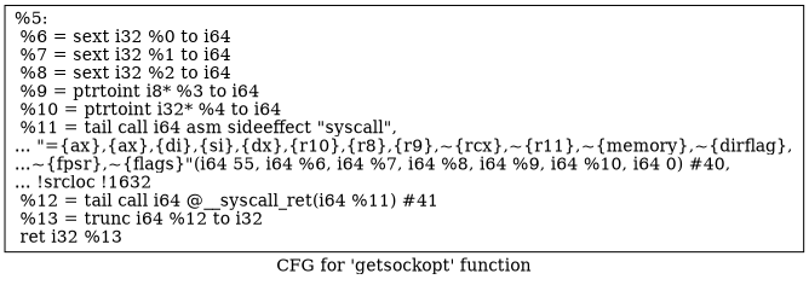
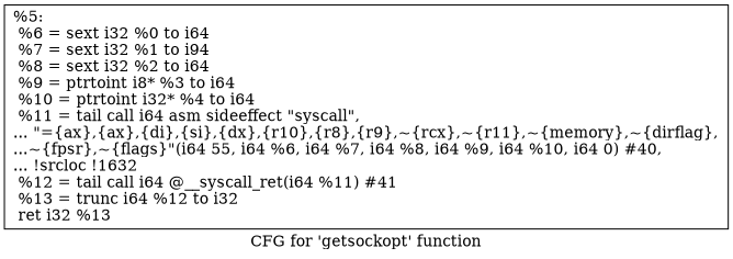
  digraph {
    label="CFG for 'getsockopt' function"
-   n1 [label="{%5:\l  %6 = sext i32 %0 to i64\l  %7 = sext i32 %1 to i64\l  %8 = sext i32 %2 to i64\l  %9 = ptrtoint i8* %3 to i64\l  %10 = ptrtoint i32* %4 to i64\l  %11 = tail call i64 asm sideeffect \"syscall\",\l... \"=\{ax\},\{ax\},\{di\},\{si\},\{dx\},\{r10\},\{r8\},\{r9\},~\{rcx\},~\{r11\},~\{memory\},~\{dirflag\},\l...~\{fpsr\},~\{flags\}\"(i64 55, i64 %6, i64 %7, i64 %8, i64 %9, i64 %10, i64 0) #40,\l... !srcloc !1632\l  %12 = tail call i64 @__syscall_ret(i64 %11) #41\l  %13 = trunc i64 %12 to i32\l  ret i32 %13\l}" shape=record]
+   n1 [label="{%5:\l  %6 = sext i32 %0 to i64\l  %7 = sext i32 %1 to i94\l  %8 = sext i32 %2 to i64\l  %9 = ptrtoint i8* %3 to i64\l  %10 = ptrtoint i32* %4 to i64\l  %11 = tail call i64 asm sideeffect \"syscall\",\l... \"=\{ax\},\{ax\},\{di\},\{si\},\{dx\},\{r10\},\{r8\},\{r9\},~\{rcx\},~\{r11\},~\{memory\},~\{dirflag\},\l...~\{fpsr\},~\{flags\}\"(i64 55, i64 %6, i64 %7, i64 %8, i64 %9, i64 %10, i64 0) #40,\l... !srcloc !1632\l  %12 = tail call i64 @__syscall_ret(i64 %11) #41\l  %13 = trunc i64 %12 to i32\l  ret i32 %13\l}" shape=record]
  }
